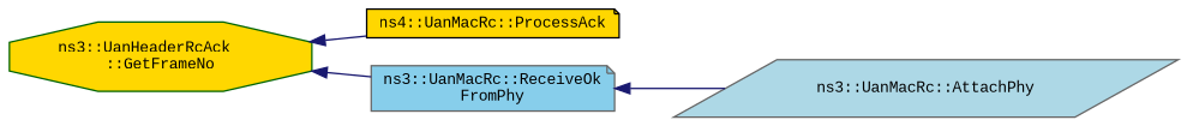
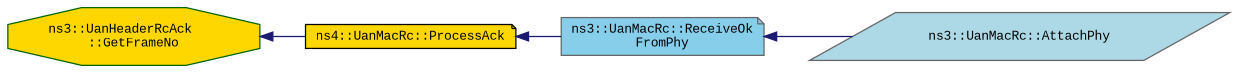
  digraph {
    fontname="Liberation Mono"
    rankdir=LR
    node [color=gray40 fillcolor=gold fontname="Liberation Mono" fontsize=10 shape=note style=filled]
    edge [color=midnightblue dir=back fontname="Liberation Mono" fontsize=10 labelfontname=Helvetica labelfontsize=10 style=solid]
    n1 [color=darkgreen fontcolor=black height=0.2 label="ns3::UanHeaderRcAck\l::GetFrameNo" shape=octagon width=0.4]
    n2 [color=black height=0.2 label="ns4::UanMacRc::ProcessAck" width=0.4]
    n3 [fillcolor=skyblue height=0.2 label="ns3::UanMacRc::ReceiveOk\lFromPhy" width=0.4]
    n4 [fillcolor=lightblue height=0.2 label="ns3::UanMacRc::AttachPhy" shape=parallelogram width=0.4]
    n1 -> n2
-   n1 -> n3
+   n2 -> n3
    n3 -> n4
  }
